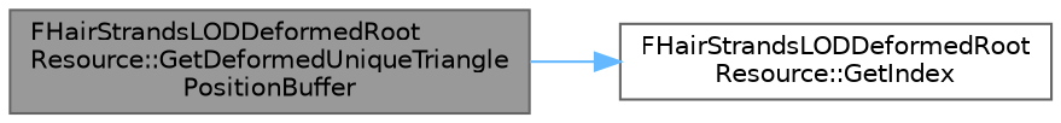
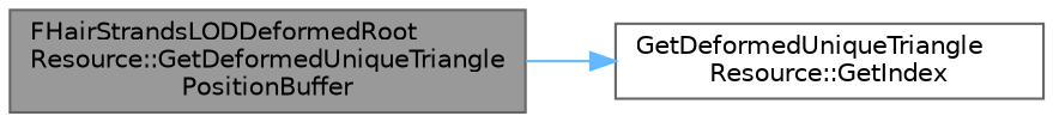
  digraph {
    rankdir=LR
    node [fontname=Helvetica fontsize=10 shape=box style=filled]
    n1 [color=gray40 fillcolor=grey60 fontcolor=black height=0.2 label="FHairStrandsLODDeformedRoot\lResource::GetDeformedUniqueTriangle\lPositionBuffer" width=0.4]
-   n2 [color=grey40 fillcolor=white height=0.2 label="FHairStrandsLODDeformedRoot\lResource::GetIndex" width=0.4]
+   n2 [color=grey40 fillcolor=white height=0.2 label="GetDeformedUniqueTriangle\lResource::GetIndex" width=0.4]
    n1 -> n2 [color=steelblue1 fontname=Helvetica fontsize=10 labelfontname=Helvetica labelfontsize=10 style=solid]
  }
